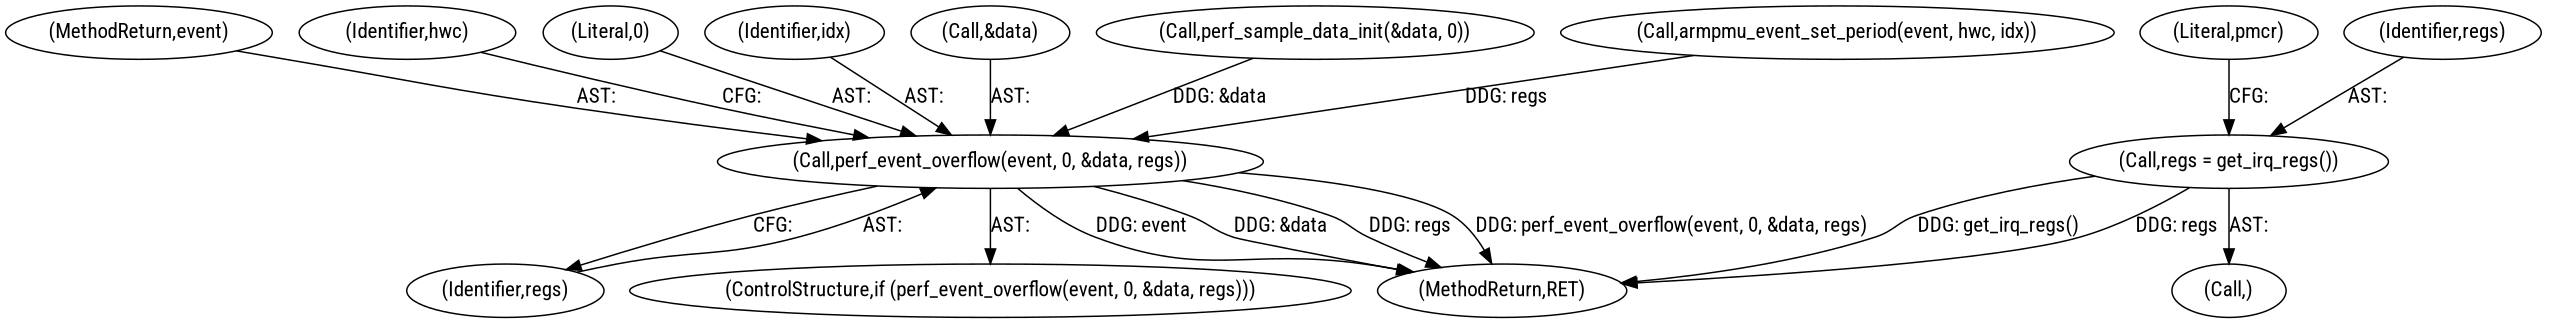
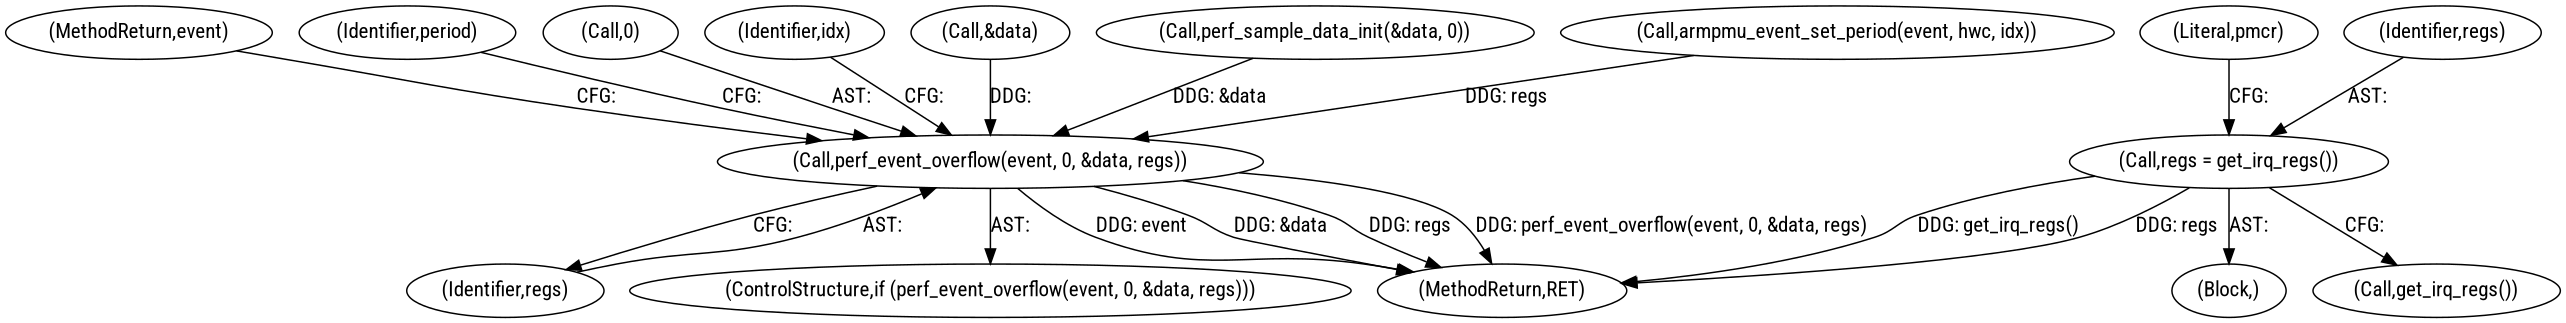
  digraph {
    fontname="Roboto Condensed"
    node [fontname="Roboto Condensed"]
    edge [fontname="Roboto Condensed"]
    n1 [label="(Call,regs = get_irq_regs())"]
-   n3 [label="(Call,)"]
+   n2 [label="(Call,get_irq_regs())"]
+   n3 [label="(Block,)"]
    n4 [label="(MethodReturn,RET)"]
    n5 [label="(Call,perf_event_overflow(event, 0, &data, regs))"]
    n6 [label="(Identifier,regs)"]
    n7 [label="(ControlStructure,if (perf_event_overflow(event, 0, &data, regs)))"]
    n8 [label="(MethodReturn,event)"]
-   n9 [label="(Identifier,hwc)"]
-   n10 [label="(Literal,0)"]
+   n9 [label="(Identifier,period)"]
+   n10 [label="(Call,0)"]
    n11 [label="(Identifier,idx)"]
    n12 [label="(Call,&data)"]
    n13 [label="(Call,perf_sample_data_init(&data, 0))"]
    n14 [label="(Literal,pmcr)"]
    n15 [label="(Identifier,regs)"]
    n16 [label="(Call,armpmu_event_set_period(event, hwc, idx))"]
+   n1 -> n2 [label="CFG: "]
    n1 -> n3 [label="AST: "]
    n1 -> n4 [label="DDG: get_irq_regs()"]
    n1 -> n4 [label="DDG: regs"]
    n5 -> n4 [label="DDG: event"]
    n5 -> n4 [label="DDG: &data"]
    n5 -> n4 [label="DDG: regs"]
    n5 -> n4 [label="DDG: perf_event_overflow(event, 0, &data, regs)"]
    n5 -> n6 [label="CFG: "]
    n5 -> n7 [label="AST: "]
    n6 -> n5 [label="AST: "]
-   n8 -> n5 [label="AST: "]
+   n8 -> n5 [label="CFG: "]
    n9 -> n5 [label="CFG: "]
    n10 -> n5 [label="AST: "]
-   n11 -> n5 [label="AST: "]
-   n12 -> n5 [label="AST: "]
+   n11 -> n5 [label="CFG: "]
+   n12 -> n5 [label="DDG: "]
    n13 -> n5 [label="DDG: &data"]
    n14 -> n1 [label="CFG: "]
    n15 -> n1 [label="AST: "]
    n16 -> n5 [label="DDG: regs"]
  }
